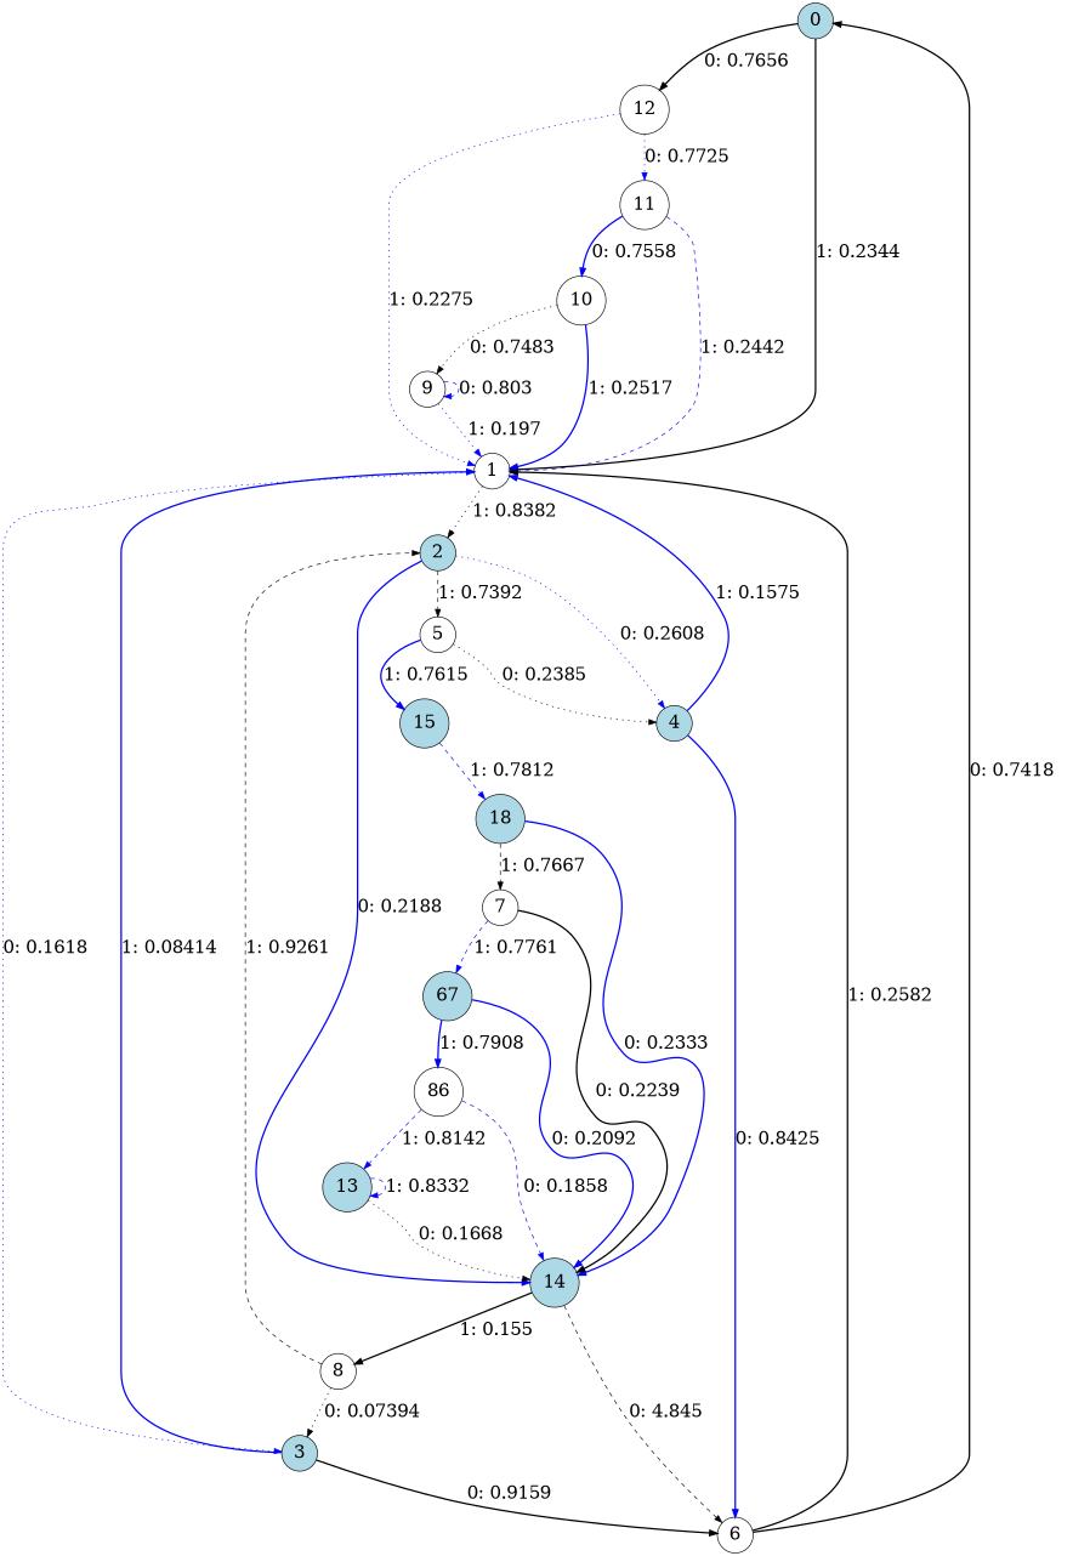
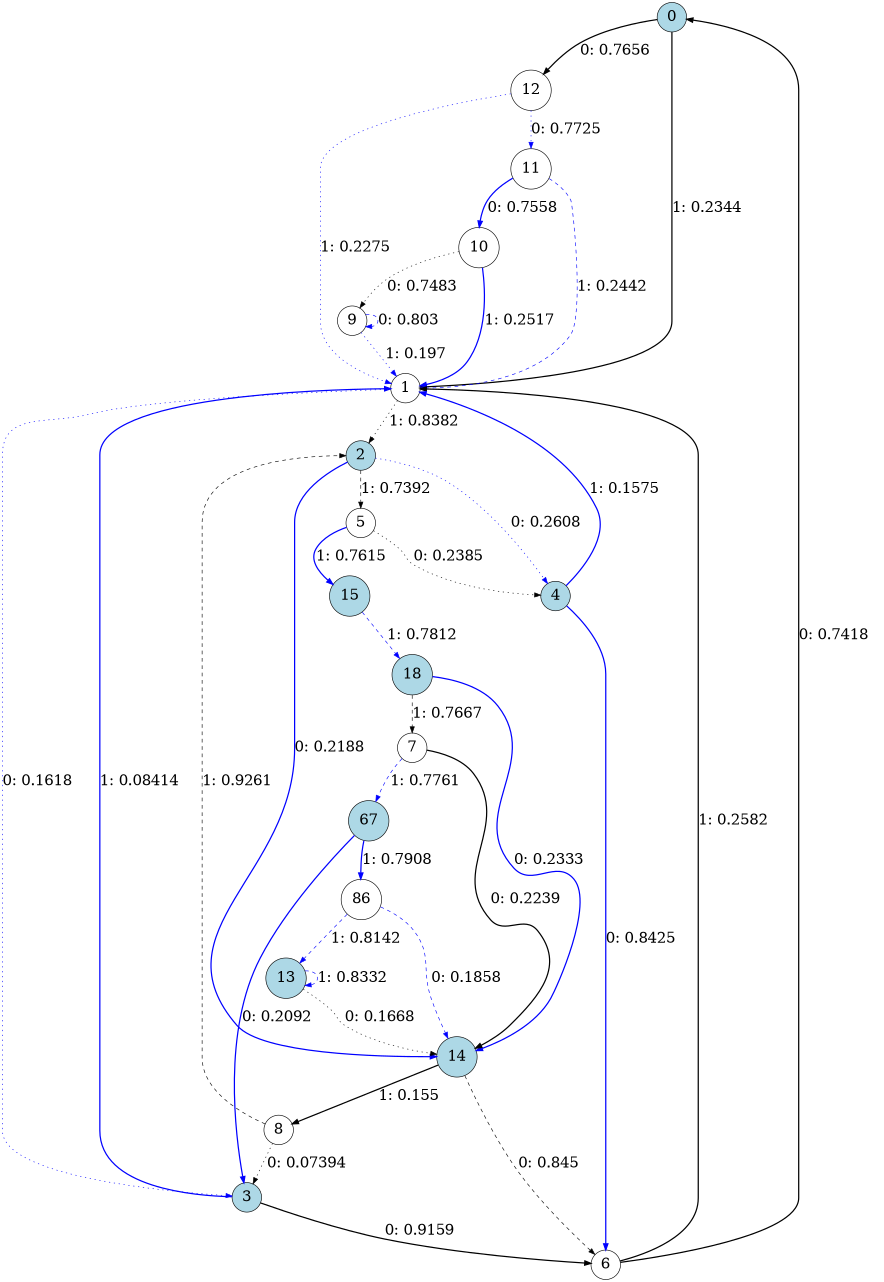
  digraph {
    node [fillcolor=white fontsize=24 shape=circle style=filled]
    edge [color=blue fontsize=24 style=bold]
    0 [fillcolor=lightblue]
    12
    1
    11
    3 [fillcolor=lightblue]
    2 [fillcolor=lightblue]
    10
    6
    4 [fillcolor=lightblue]
    5
    14 [fillcolor=lightblue]
    15 [fillcolor=lightblue]
    18 [fillcolor=lightblue]
    8
    7
    n16 [fillcolor=lightblue label=67]
    n17 [label=86]
    13 [fillcolor=lightblue]
    9
    0 -> 12 [color=black label="0: 0.7656   "]
    0 -> 1 [color=black label="1: 0.2344   "]
    12 -> 1 [label="1: 0.2275   " style=dotted]
    12 -> 11 [label="0: 0.7725   " style=dotted]
    1 -> 3 [label="0: 0.1618   " style=dotted]
    1 -> 2 [color=black label="1: 0.8382   " style=dotted]
    11 -> 1 [label="1: 0.2442   " style=dashed]
    11 -> 10 [label="0: 0.7558   "]
    3 -> 1 [label="1: 0.08414  "]
    3 -> 6 [color=black label="0: 0.9159   "]
    2 -> 4 [label="0: 0.2608   " style=dotted]
    2 -> 5 [color=black label="1: 0.7392   " style=dashed]
    2 -> 14 [label="0: 0.2188   "]
    10 -> 1 [label="1: 0.2517   "]
    10 -> 9 [color=black label="0: 0.7483   " style=dotted]
    6 -> 0 [color=black label="0: 0.7418   "]
    6 -> 1 [color=black label="1: 0.2582   "]
    4 -> 1 [label="1: 0.1575   "]
    4 -> 6 [label="0: 0.8425   "]
    5 -> 4 [color=black label="0: 0.2385   " style=dotted]
    5 -> 15 [label="1: 0.7615   "]
-   14 -> 6 [color=black label="0: 4.845    " style=dashed]
+   14 -> 6 [color=black label="0: 0.845    " style=dashed]
    14 -> 8 [color=black label="1: 0.155    "]
    15 -> 18 [label="1: 0.7812   " style=dashed]
    18 -> 14 [label="0: 0.2333   "]
    18 -> 7 [color=black label="1: 0.7667   " style=dashed]
    8 -> 3 [color=black label="0: 0.07394  " style=dotted]
    8 -> 2 [color=black label="1: 0.9261   " style=dashed]
    7 -> 14 [color=black label="0: 0.2239   "]
    7 -> n16 [label="1: 0.7761   " style=dashed]
-   n16 -> 14 [label="0: 0.2092   "]
+   n16 -> 3 [label="0: 0.2092   "]
    n16 -> n17 [label="1: 0.7908   "]
    n17 -> 14 [label="0: 0.1858   " style=dashed]
    n17 -> 13 [label="1: 0.8142   " style=dashed]
    13 -> 14 [color=black label="0: 0.1668   " style=dotted]
    13 -> 13 [label="1: 0.8332   " style=dashed]
    9 -> 1 [label="1: 0.197    " style=dotted]
    9 -> 9 [label="0: 0.803    " style=dashed]
  }
